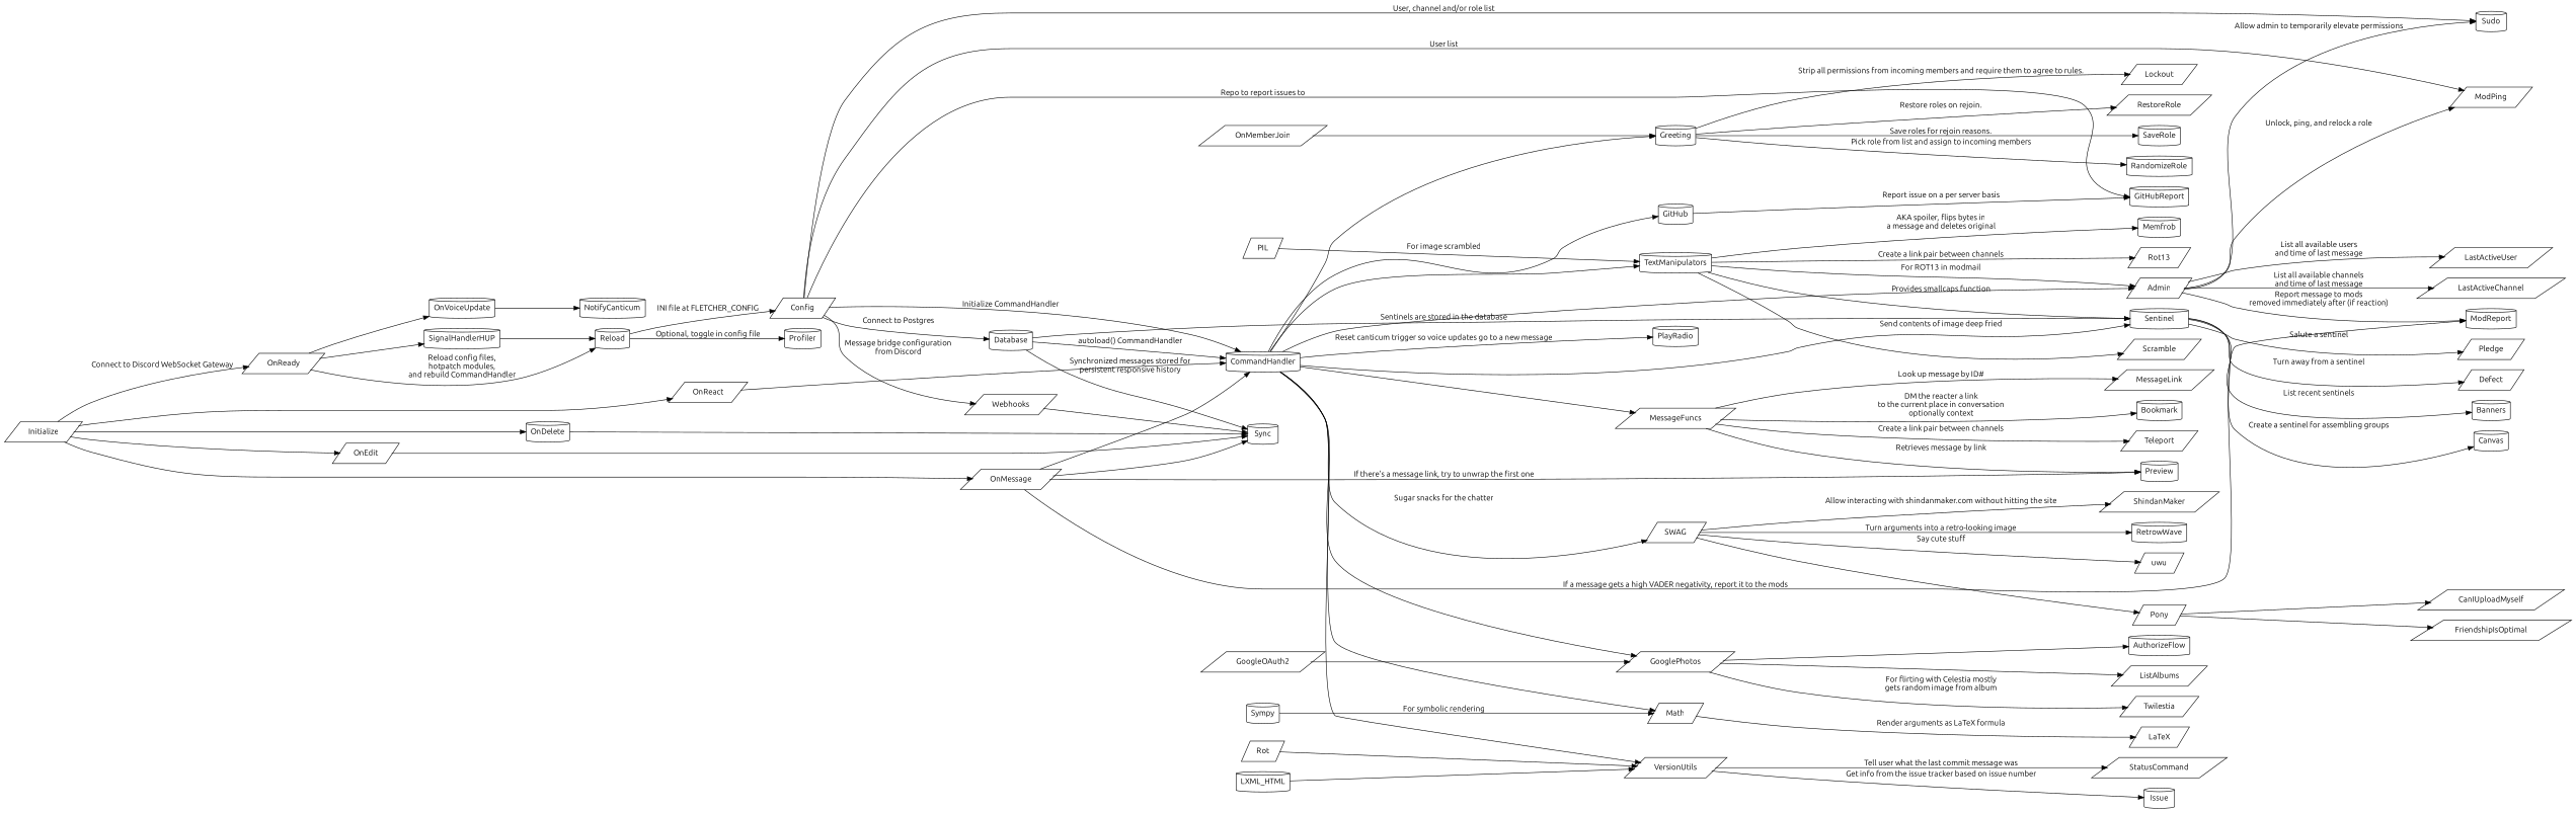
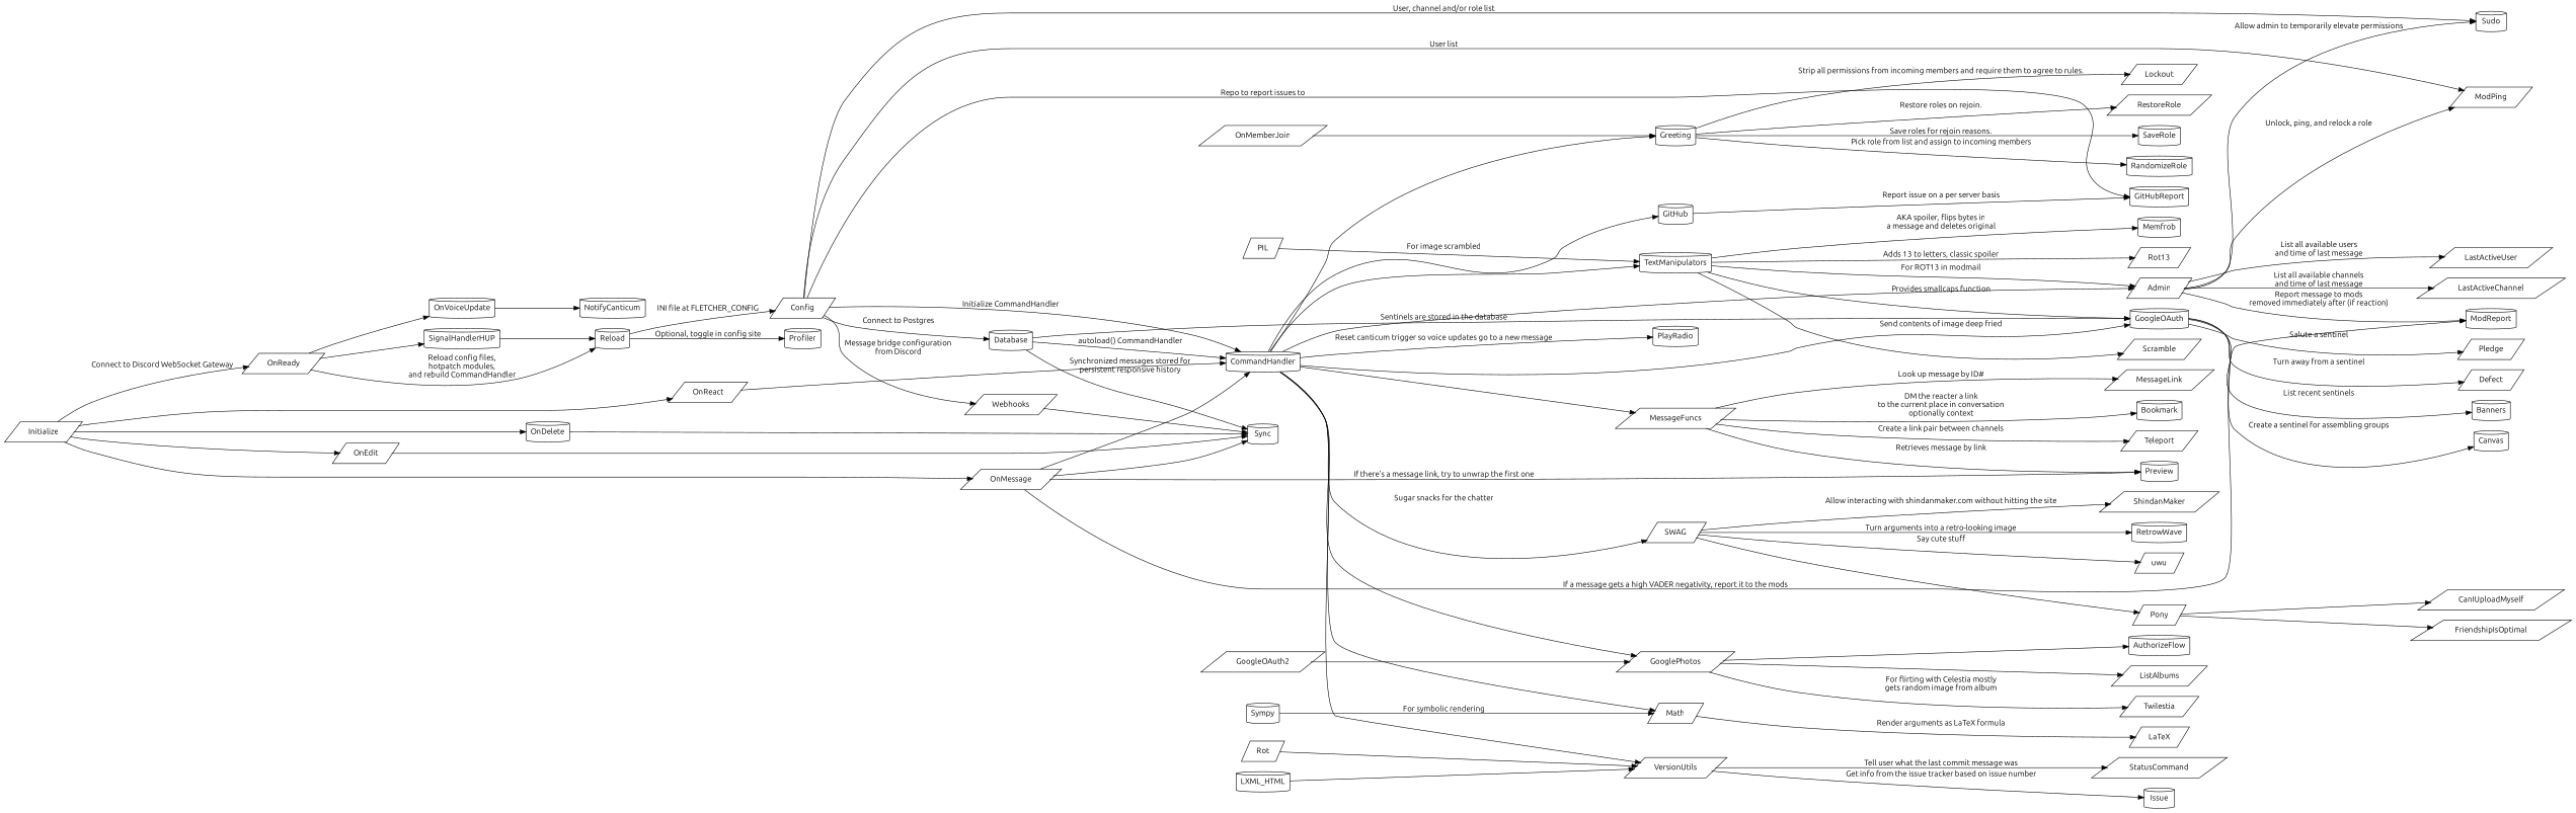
  digraph {
    fontname=Ubuntu
    rankdir=LR
    node [fontname=Ubuntu shape=parallelogram]
    edge [fontname=Ubuntu]
    Initialize
    OnReady
    OnMessage
    OnEdit
    OnDelete [shape=cylinder]
    OnReact
    OnVoiceUpdate [shape=cylinder]
    Reload [shape=cylinder]
    SignalHandlerHUP [shape=cylinder]
    Sync [shape=cylinder]
    CommandHandler [shape=cylinder]
    Preview [shape=cylinder]
    ModReport [shape=cylinder]
    NotifyCanticum [shape=cylinder]
    Config
    Profiler [shape=cylinder]
    Greeting [shape=cylinder]
-   Sentinel [shape=cylinder]
+   Sentinel [shape=cylinder label=GoogleOAuth]
    VersionUtils
    TextManipulators [shape=cylinder]
    MessageFuncs
    Math
    Admin
    SWAG
    GooglePhotos
    GitHub [shape=cylinder]
    PlayRadio [shape=cylinder]
    OnMemberJoin
    RandomizeRole [shape=cylinder]
    Lockout
    RestoreRole
    SaveRole [shape=cylinder]
    Webhooks
    Database [shape=cylinder]
    ModPing
    GitHubReport [shape=cylinder]
    Sudo [shape=cylinder]
    Canvas [shape=cylinder]
    Pledge
    Defect
    Banners [shape=cylinder]
    StatusCommand
    Issue [shape=cylinder]
    Memfrob [shape=cylinder]
    Rot13
    Scramble
    Teleport
    MessageLink
    Bookmark [shape=cylinder]
    LaTeX
    LastActiveChannel
    LastActiveUser
    uwu
    ShindanMaker
    RetrowWave [shape=cylinder]
    Pony
    AuthorizeFlow [shape=cylinder]
    ListAlbums
    Twilestia
    n60 [label=Rot]
    LXML_HTML [shape=cylinder]
    PIL
    Sympy [shape=cylinder]
    CanIUploadMyself
    FriendshipIsOptimal
    GoogleOAuth2
    Initialize -> OnReady [label="Connect to Discord WebSocket Gateway"]
    Initialize -> OnMessage
    Initialize -> OnEdit
    Initialize -> OnDelete
    Initialize -> OnReact
    OnReady -> OnVoiceUpdate
    OnReady -> Reload [label="Reload config files,\nhotpatch modules,\nand rebuild CommandHandler"]
    OnReady -> SignalHandlerHUP
    OnMessage -> Sync
    OnMessage -> CommandHandler
    OnMessage -> Preview [label="If there's a message link, try to unwrap the first one"]
    OnMessage -> ModReport [label="If a message gets a high VADER negativity, report it to the mods"]
    OnEdit -> Sync
    OnDelete -> Sync
    OnReact -> CommandHandler
    OnVoiceUpdate -> NotifyCanticum
    Reload -> Config [label="INI file at FLETCHER_CONFIG"]
-   Reload -> Profiler [label="Optional, toggle in config file"]
+   Reload -> Profiler [label="Optional, toggle in config site"]
    SignalHandlerHUP -> Reload
    CommandHandler -> Greeting
    CommandHandler -> Sentinel
    CommandHandler -> VersionUtils
    CommandHandler -> TextManipulators
    CommandHandler -> MessageFuncs
    CommandHandler -> Math
    CommandHandler -> Admin
    CommandHandler -> SWAG [label="Sugar snacks for the chatter"]
    CommandHandler -> GooglePhotos
    CommandHandler -> GitHub
    CommandHandler -> PlayRadio [label="Reset canticum trigger so voice updates go to a new message"]
    Config -> CommandHandler [label="Initialize CommandHandler"]
    Config -> Webhooks [label="Message bridge configuration\nfrom Discord"]
    Config -> Database [label="Connect to Postgres"]
    Config -> ModPing [label="User list"]
    Config -> GitHubReport [label="Repo to report issues to"]
    Config -> Sudo [label="User, channel and/or role list"]
    Greeting -> RandomizeRole [label="Pick role from list and assign to incoming members"]
    Greeting -> Lockout [label="Strip all permissions from incoming members and require them to agree to rules."]
    Greeting -> RestoreRole [label="Restore roles on rejoin."]
    Greeting -> SaveRole [label="Save roles for rejoin reasons."]
    Sentinel -> Canvas [label="Create a sentinel for assembling groups"]
    Sentinel -> Pledge [label="Salute a sentinel"]
    Sentinel -> Defect [label="Turn away from a sentinel"]
    Sentinel -> Banners [label="List recent sentinels"]
    VersionUtils -> StatusCommand [label="Tell user what the last commit message was"]
    VersionUtils -> Issue [label="Get info from the issue tracker based on issue number"]
    TextManipulators -> Sentinel [label="Provides smallcaps function"]
    TextManipulators -> Admin [label="For ROT13 in modmail"]
    TextManipulators -> Memfrob [label="AKA spoiler, flips bytes in\na message and deletes original"]
-   TextManipulators -> Rot13 [label="Create a link pair between channels"]
+   TextManipulators -> Rot13 [label="Adds 13 to letters, classic spoiler"]
    TextManipulators -> Scramble [label="Send contents of image deep fried"]
    MessageFuncs -> Preview [label="Retrieves message by link"]
    MessageFuncs -> Teleport [label="Create a link pair between channels"]
    MessageFuncs -> MessageLink [label="Look up message by ID#"]
    MessageFuncs -> Bookmark [label="DM the reacter a link\nto the current place in conversation\noptionally context"]
    Math -> LaTeX [label="Render arguments as LaTeX formula"]
    Admin -> ModReport [label="Report message to mods\nremoved immediately after (if reaction)"]
    Admin -> ModPing [label="Unlock, ping, and relock a role"]
    Admin -> Sudo [label="Allow admin to temporarily elevate permissions"]
    Admin -> LastActiveChannel [label="List all available channels\nand time of last message"]
    Admin -> LastActiveUser [label="List all available users\nand time of last message"]
    SWAG -> uwu [label="Say cute stuff"]
    SWAG -> ShindanMaker [label="Allow interacting with shindanmaker.com without hitting the site"]
    SWAG -> RetrowWave [label="Turn arguments into a retro-looking image"]
    SWAG -> Pony
    GooglePhotos -> AuthorizeFlow
    GooglePhotos -> ListAlbums
    GooglePhotos -> Twilestia [label="For flirting with Celestia mostly\ngets random image from album"]
    GitHub -> GitHubReport [label="Report issue on a per server basis"]
    OnMemberJoin -> Greeting
    Webhooks -> Sync
    Database -> Sync [label="Synchronized messages stored for\npersistent responsive history"]
    Database -> CommandHandler [label="autoload() CommandHandler"]
    Database -> Sentinel [label="Sentinels are stored in the database"]
    Pony -> CanIUploadMyself
    Pony -> FriendshipIsOptimal
    n60 -> VersionUtils
    LXML_HTML -> VersionUtils
    PIL -> TextManipulators [label="For image scrambled"]
    Sympy -> Math [label="For symbolic rendering"]
    GoogleOAuth2 -> GooglePhotos
  }
